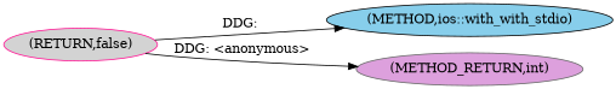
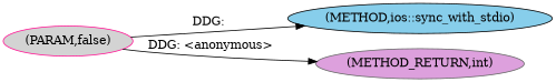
  digraph {
    rankdir=LR
    node [style=filled]
-   n1 [color=black fillcolor=skyblue label="(METHOD,ios::with_with_stdio)"]
-   n2 [color=deeppink fillcolor=lightgrey label="(RETURN,false)"]
+   n1 [color=black fillcolor=skyblue label="(METHOD,ios::sync_with_stdio)"]
+   n2 [color=deeppink fillcolor=lightgrey label="(PARAM,false)"]
    n3 [color=gray40 fillcolor=plum label="(METHOD_RETURN,int)"]
    n2 -> n1 [label="DDG: "]
    n2 -> n3 [label="DDG: <anonymous>"]
  }
